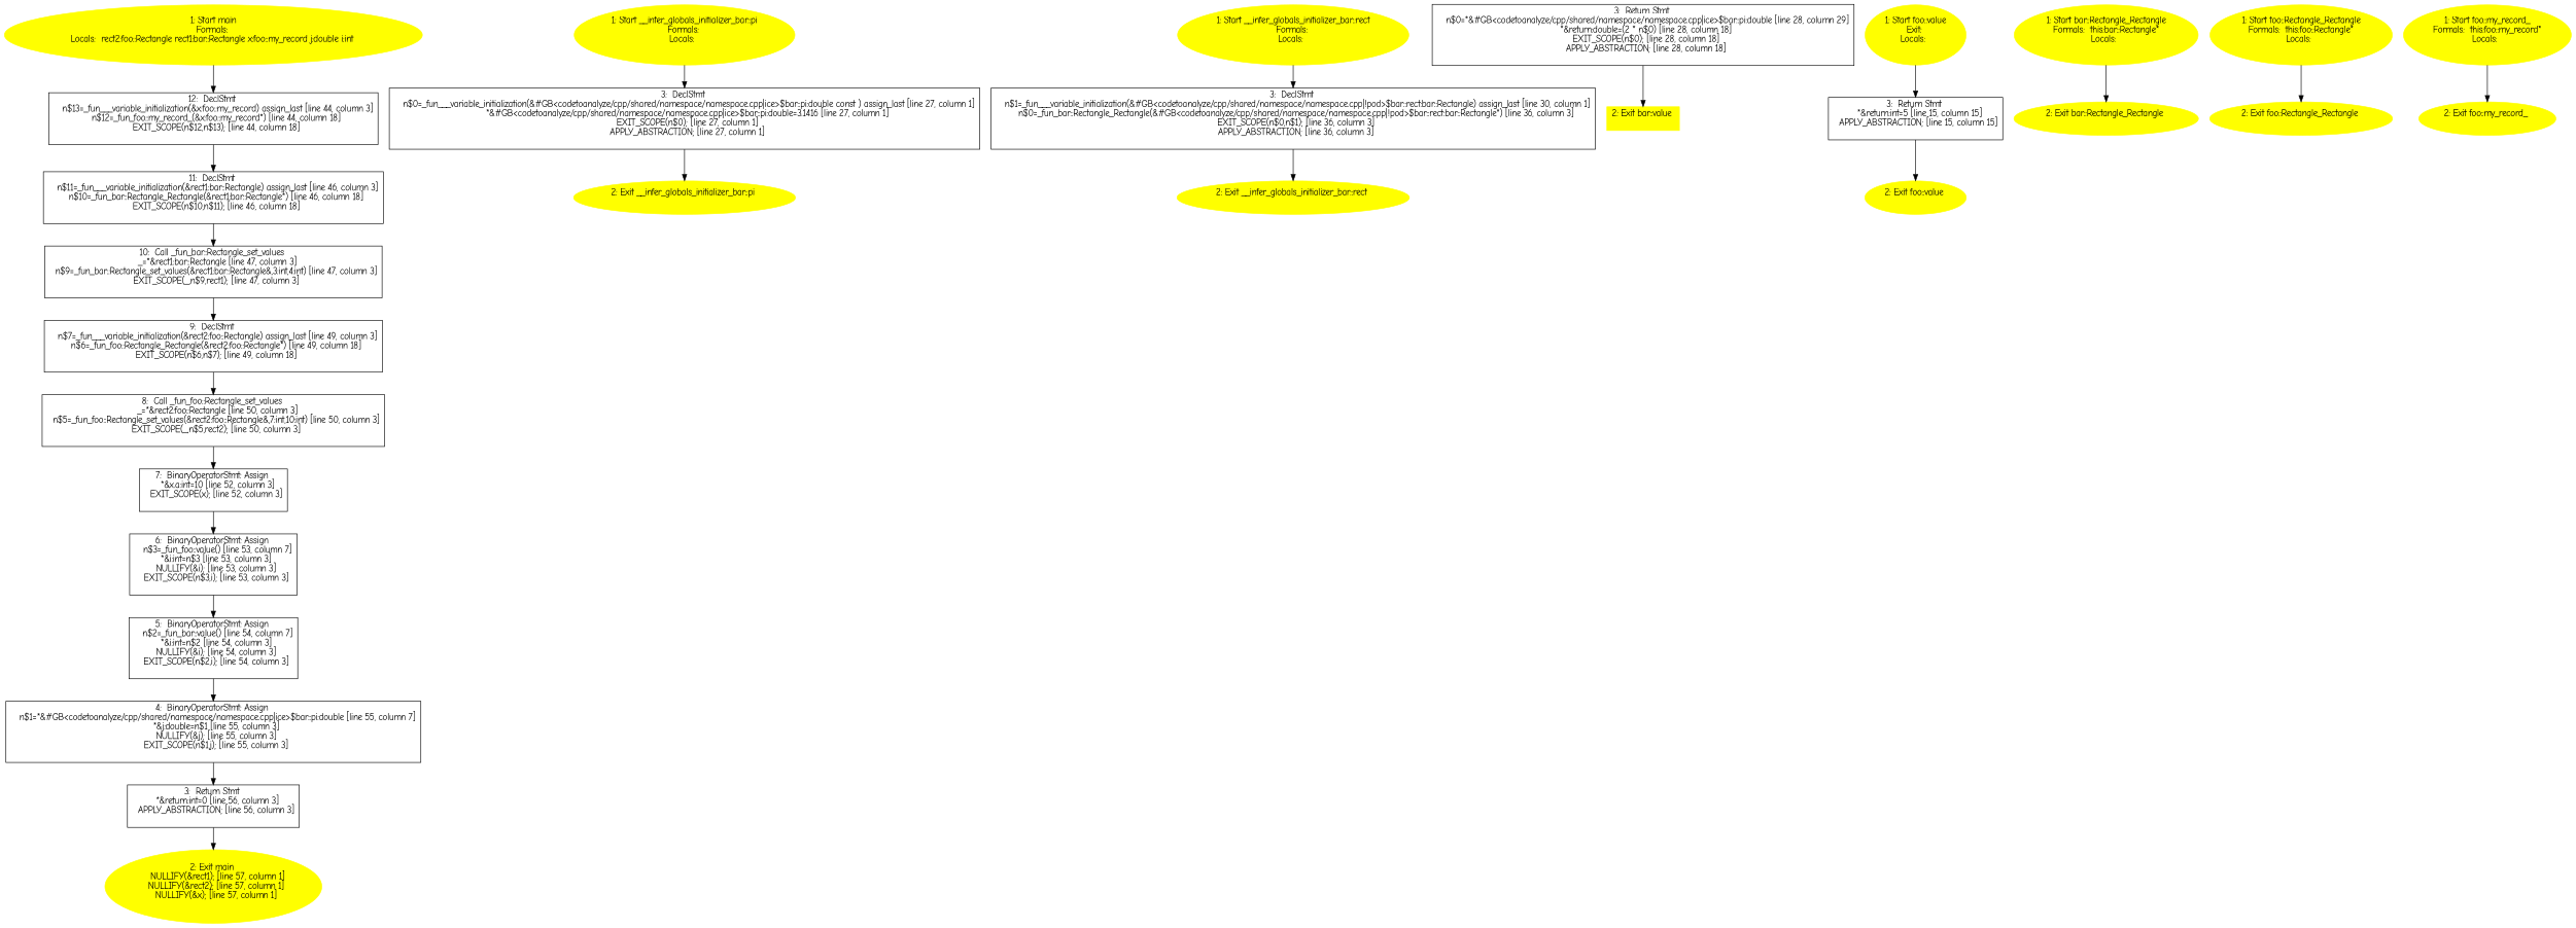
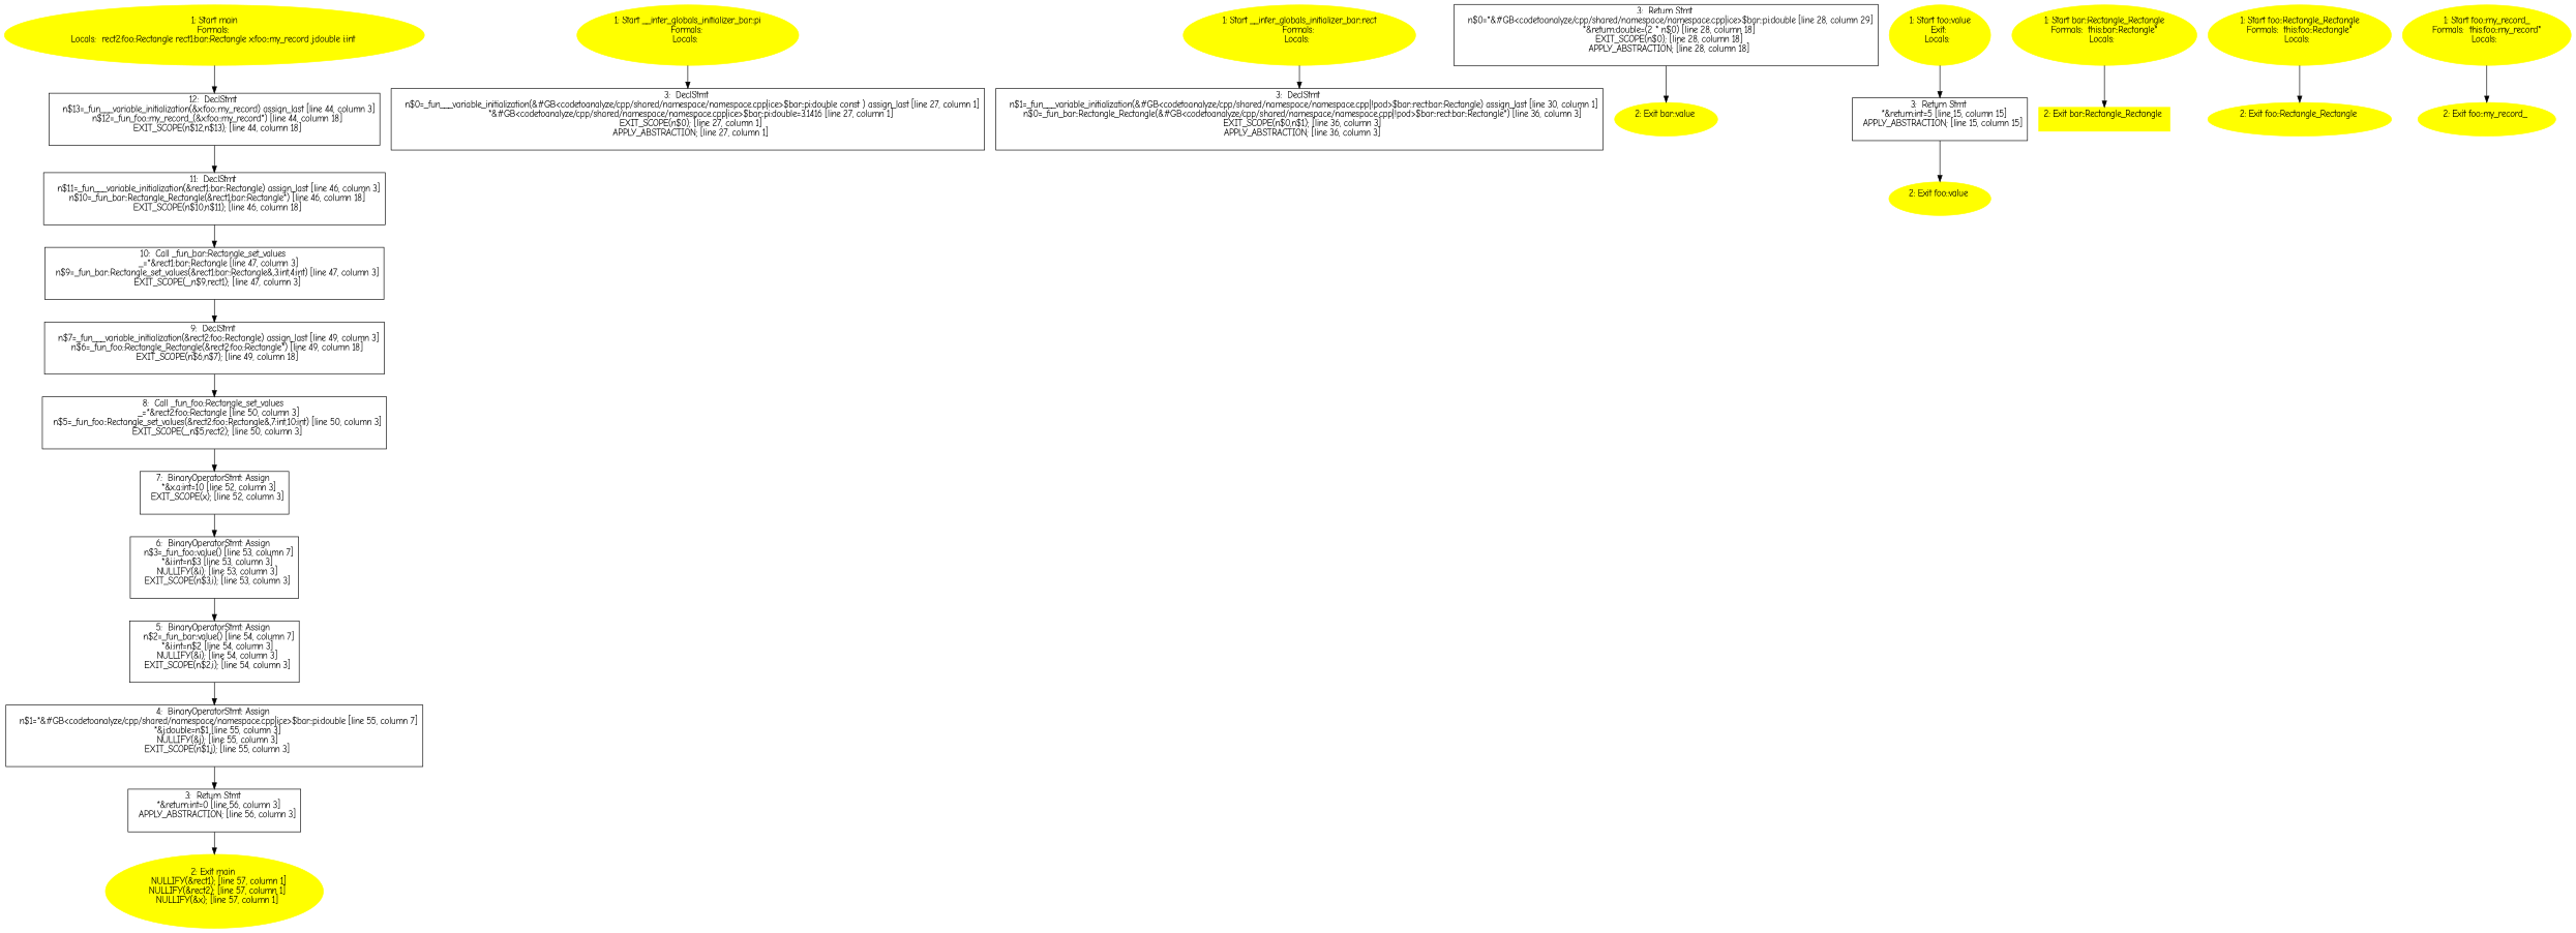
  digraph {
    fontname="Comic Neue"
    node [color=yellow fontname="Comic Neue" style=filled]
    edge [fontname="Comic Neue"]
    n1 [label="1: Start main\nFormals: \nLocals:  rect2:foo::Rectangle rect1:bar::Rectangle x:foo::my_record j:double i:int \n  "]
    n2 [label="12:  DeclStmt \n   n$13=_fun___variable_initialization(&x:foo::my_record) assign_last [line 44, column 3]\n  n$12=_fun_foo::my_record_(&x:foo::my_record*) [line 44, column 18]\n  EXIT_SCOPE(n$12,n$13); [line 44, column 18]\n " shape=box color="" style=""]
    n3 [label="11:  DeclStmt \n   n$11=_fun___variable_initialization(&rect1:bar::Rectangle) assign_last [line 46, column 3]\n  n$10=_fun_bar::Rectangle_Rectangle(&rect1:bar::Rectangle*) [line 46, column 18]\n  EXIT_SCOPE(n$10,n$11); [line 46, column 18]\n " shape=box color="" style=""]
    n4 [label="10:  Call _fun_bar::Rectangle_set_values \n   _=*&rect1:bar::Rectangle [line 47, column 3]\n  n$9=_fun_bar::Rectangle_set_values(&rect1:bar::Rectangle&,3:int,4:int) [line 47, column 3]\n  EXIT_SCOPE(_,n$9,rect1); [line 47, column 3]\n " shape=box color="" style=""]
    n5 [label="2: Exit main \n   NULLIFY(&rect1); [line 57, column 1]\n  NULLIFY(&rect2); [line 57, column 1]\n  NULLIFY(&x); [line 57, column 1]\n "]
    n6 [label="3:  Return Stmt \n   *&return:int=0 [line 56, column 3]\n  APPLY_ABSTRACTION; [line 56, column 3]\n " shape=box color="" style=""]
    n7 [label="4:  BinaryOperatorStmt: Assign \n   n$1=*&#GB<codetoanalyze/cpp/shared/namespace/namespace.cpp|ice>$bar::pi:double [line 55, column 7]\n  *&j:double=n$1 [line 55, column 3]\n  NULLIFY(&j); [line 55, column 3]\n  EXIT_SCOPE(n$1,j); [line 55, column 3]\n " shape=box color="" style=""]
    n8 [label="5:  BinaryOperatorStmt: Assign \n   n$2=_fun_bar::value() [line 54, column 7]\n  *&i:int=n$2 [line 54, column 3]\n  NULLIFY(&i); [line 54, column 3]\n  EXIT_SCOPE(n$2,i); [line 54, column 3]\n " shape=box color="" style=""]
    n9 [label="6:  BinaryOperatorStmt: Assign \n   n$3=_fun_foo::value() [line 53, column 7]\n  *&i:int=n$3 [line 53, column 3]\n  NULLIFY(&i); [line 53, column 3]\n  EXIT_SCOPE(n$3,i); [line 53, column 3]\n " shape=box color="" style=""]
    n10 [label="7:  BinaryOperatorStmt: Assign \n   *&x.a:int=10 [line 52, column 3]\n  EXIT_SCOPE(x); [line 52, column 3]\n " shape=box color="" style=""]
    n11 [label="8:  Call _fun_foo::Rectangle_set_values \n   _=*&rect2:foo::Rectangle [line 50, column 3]\n  n$5=_fun_foo::Rectangle_set_values(&rect2:foo::Rectangle&,7:int,10:int) [line 50, column 3]\n  EXIT_SCOPE(_,n$5,rect2); [line 50, column 3]\n " shape=box color="" style=""]
    n12 [label="9:  DeclStmt \n   n$7=_fun___variable_initialization(&rect2:foo::Rectangle) assign_last [line 49, column 3]\n  n$6=_fun_foo::Rectangle_Rectangle(&rect2:foo::Rectangle*) [line 49, column 18]\n  EXIT_SCOPE(n$6,n$7); [line 49, column 18]\n " shape=box color="" style=""]
    n13 [label="1: Start __infer_globals_initializer_bar::pi\nFormals: \nLocals:  \n  "]
    n14 [label="3:  DeclStmt \n   n$0=_fun___variable_initialization(&#GB<codetoanalyze/cpp/shared/namespace/namespace.cpp|ice>$bar::pi:double const ) assign_last [line 27, column 1]\n  *&#GB<codetoanalyze/cpp/shared/namespace/namespace.cpp|ice>$bar::pi:double=3.1416 [line 27, column 1]\n  EXIT_SCOPE(n$0); [line 27, column 1]\n  APPLY_ABSTRACTION; [line 27, column 1]\n " shape=box color="" style=""]
-   n15 [label="2: Exit __infer_globals_initializer_bar::pi \n  "]
    n16 [label="1: Start __infer_globals_initializer_bar::rect\nFormals: \nLocals:  \n  "]
    n17 [label="3:  DeclStmt \n   n$1=_fun___variable_initialization(&#GB<codetoanalyze/cpp/shared/namespace/namespace.cpp|!pod>$bar::rect:bar::Rectangle) assign_last [line 30, column 1]\n  n$0=_fun_bar::Rectangle_Rectangle(&#GB<codetoanalyze/cpp/shared/namespace/namespace.cpp|!pod>$bar::rect:bar::Rectangle*) [line 36, column 3]\n  EXIT_SCOPE(n$0,n$1); [line 36, column 3]\n  APPLY_ABSTRACTION; [line 36, column 3]\n " shape=box color="" style=""]
-   n18 [label="2: Exit __infer_globals_initializer_bar::rect \n  "]
    n19 [label="3:  Return Stmt \n   n$0=*&#GB<codetoanalyze/cpp/shared/namespace/namespace.cpp|ice>$bar::pi:double [line 28, column 29]\n  *&return:double=(2 * n$0) [line 28, column 18]\n  EXIT_SCOPE(n$0); [line 28, column 18]\n  APPLY_ABSTRACTION; [line 28, column 18]\n " shape=box color="" style=""]
-   n20 [label="2: Exit bar::value \n  " shape=box]
+   n20 [label="2: Exit bar::value \n  "]
    n21 [label="1: Start foo::value\nExit: \nLocals:  \n  "]
    n22 [label="3:  Return Stmt \n   *&return:int=5 [line 15, column 15]\n  APPLY_ABSTRACTION; [line 15, column 15]\n " shape=box color="" style=""]
    n23 [label="2: Exit foo::value \n  "]
    n24 [label="1: Start bar::Rectangle_Rectangle\nFormals:  this:bar::Rectangle*\nLocals:  \n  "]
-   n25 [label="2: Exit bar::Rectangle_Rectangle \n  "]
+   n25 [label="2: Exit bar::Rectangle_Rectangle \n  " shape=box]
    n26 [label="1: Start foo::Rectangle_Rectangle\nFormals:  this:foo::Rectangle*\nLocals:  \n  "]
    n27 [label="2: Exit foo::Rectangle_Rectangle \n  "]
    n28 [label="1: Start foo::my_record_\nFormals:  this:foo::my_record*\nLocals:  \n  "]
    n29 [label="2: Exit foo::my_record_ \n  "]
    n1 -> n2
    n2 -> n3
    n3 -> n4
    n4 -> n12
    n6 -> n5
    n7 -> n6
    n8 -> n7
    n9 -> n8
    n10 -> n9
    n11 -> n10
    n12 -> n11
    n13 -> n14
-   n14 -> n15
    n16 -> n17
-   n17 -> n18
    n19 -> n20
    n21 -> n22
    n22 -> n23
    n24 -> n25
    n26 -> n27
    n28 -> n29
  }
